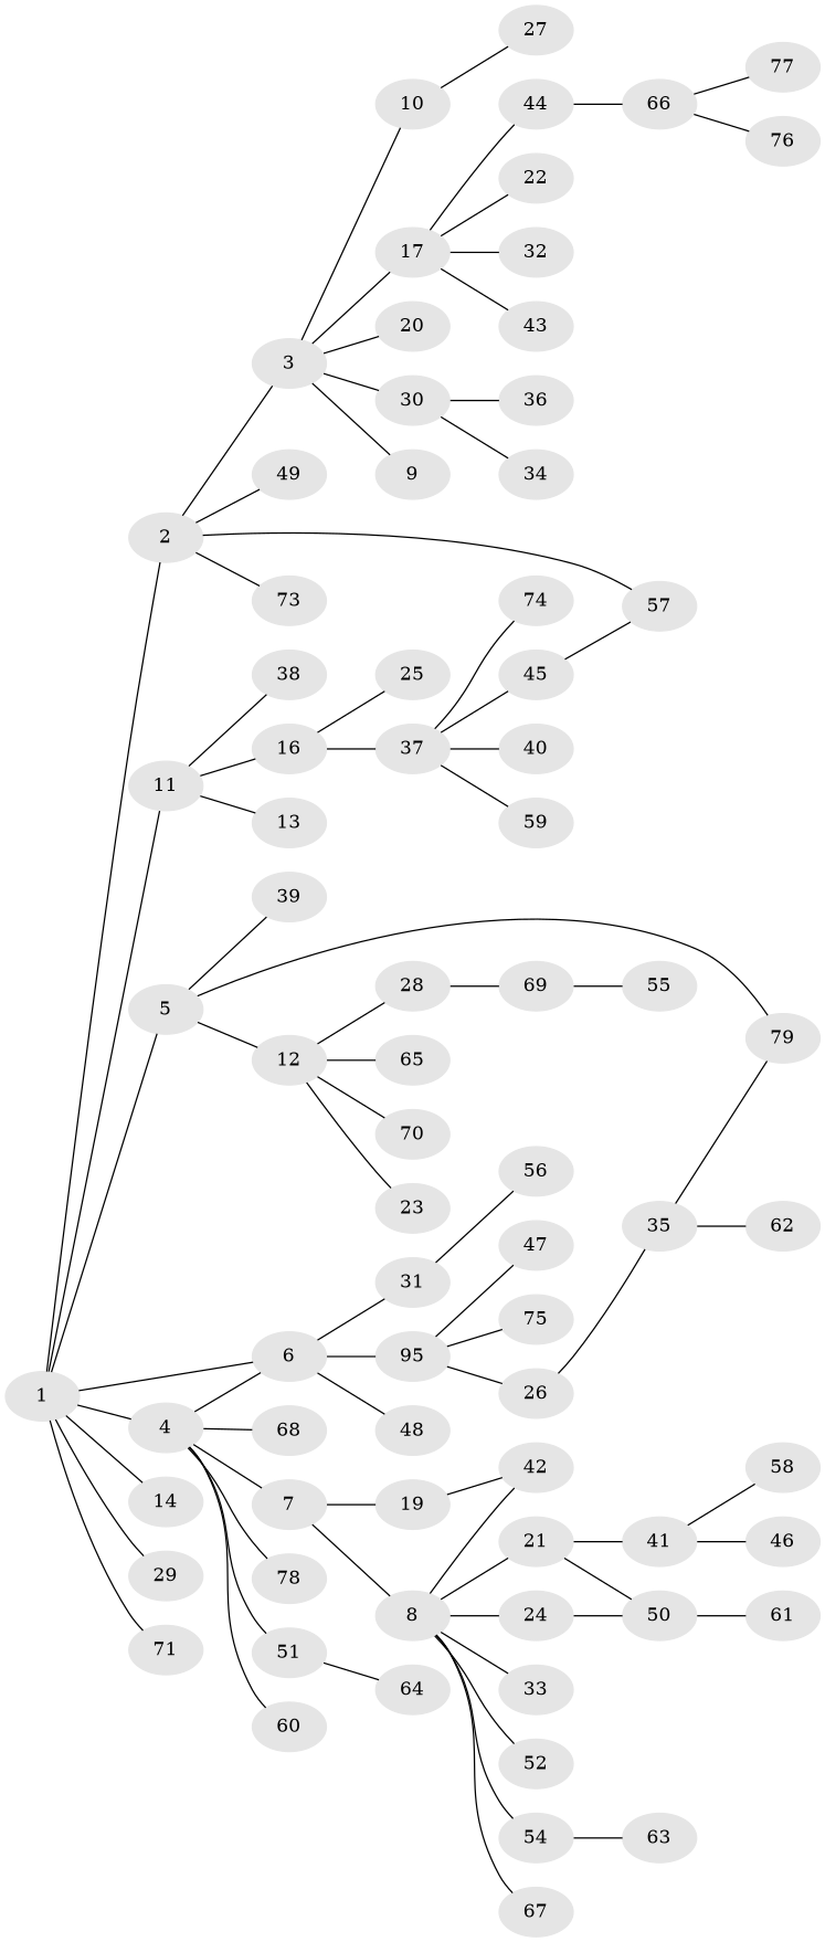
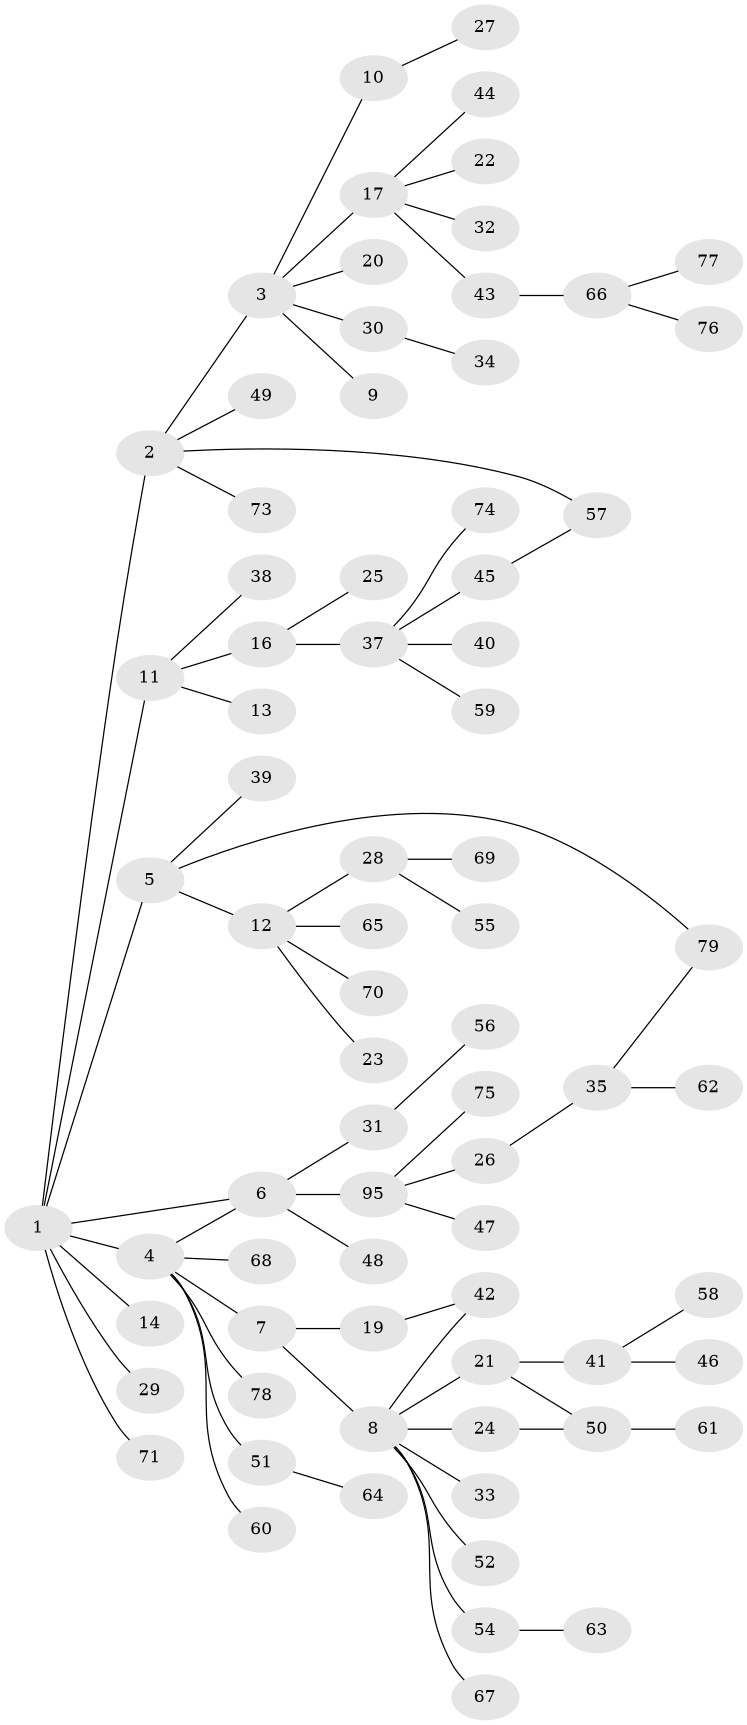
  graph {
    fontname="DejaVu Serif"
    rankdir=LR
    node [color=gray90 fontname="DejaVu Serif" style=filled]
    edge [fontname="DejaVu Serif"]
    1
    2
    4
    5
    6
    11
    14
    29
    71
    3
    49
    57
    73
    7
    n15 [label=78]
    51
    60
    68
    12
    39
    n21 [label=79]
    n22 [label=95]
    31
    48
    13
    16
    38
    9
    10
    17
    20
    30
    27
    22
    32
    43
    44
    34
-   36
    8
    19
    64
    23
    28
    65
    70
    26
    47
    75
    56
    21
    24
    33
    42
    52
    54
    67
    41
    50
    63
    25
    37
    55
    69
    35
    40
    45
    59
    74
    66
    46
    58
    61
    62
    76
    77
    1 -- 2
    1 -- 4
    1 -- 5
    1 -- 6
    1 -- 11
    1 -- 14
    1 -- 29
    1 -- 71
    2 -- 3
    2 -- 49
    2 -- 57
    2 -- 73
    4 -- 6
    4 -- 7
    4 -- n15
    4 -- 51
    4 -- 60
    4 -- 68
    5 -- 12
    5 -- 39
    5 -- n21
    6 -- n22
    6 -- 31
    6 -- 48
    11 -- 13
    11 -- 16
    11 -- 38
    3 -- 9
    3 -- 10
    3 -- 17
    3 -- 20
    3 -- 30
    7 -- 8
    7 -- 19
    51 -- 64
    12 -- 23
    12 -- 28
    12 -- 65
    12 -- 70
    n22 -- 26
    n22 -- 47
    n22 -- 75
    31 -- 56
    16 -- 25
    16 -- 37
    10 -- 27
    17 -- 22
    17 -- 32
    17 -- 43
    17 -- 44
    30 -- 34
-   30 -- 36
-   44 -- 66
+   43 -- 66
    8 -- 21
    8 -- 24
    8 -- 33
    8 -- 42
    8 -- 52
    8 -- 54
    8 -- 67
    19 -- 42
-   69 -- 55
+   28 -- 55
    28 -- 69
    26 -- 35
    21 -- 41
    21 -- 50
    24 -- 50
    54 -- 63
    41 -- 46
    41 -- 58
    50 -- 61
    37 -- 40
    37 -- 45
    37 -- 59
    37 -- 74
    35 -- n21
    35 -- 62
    45 -- 57
    66 -- 76
    66 -- 77
  }
